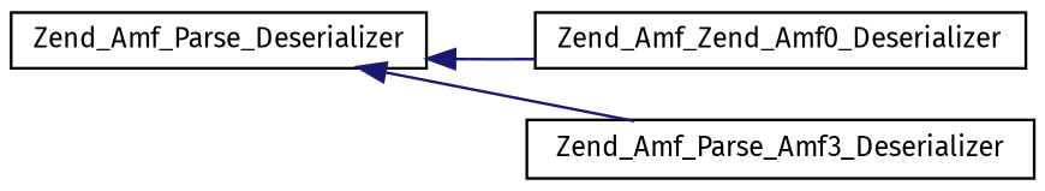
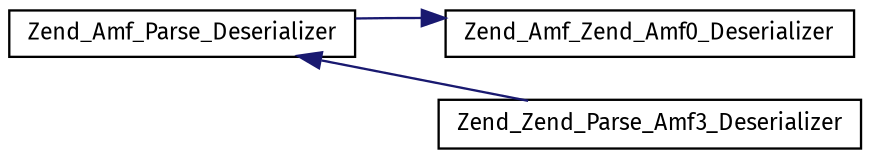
  digraph {
    fontname="Fira Sans"
    rankdir=LR
    node [color=black fillcolor=white fontname="Fira Sans" fontsize=10 shape=record style=filled]
    edge [color=midnightblue dir=back fontname="Fira Sans" fontsize=10 labelfontname=Helvetica labelfontsize=10 style=solid]
    n1 [height=0.2 label=Zend_Amf_Parse_Deserializer width=0.4]
    n2 [height=0.2 label=Zend_Amf_Zend_Amf0_Deserializer width=0.4]
-   n3 [height=0.2 label=Zend_Amf_Parse_Amf3_Deserializer width=0.4]
-   n1 -> n2
+   n3 [height=0.2 label=Zend_Zend_Parse_Amf3_Deserializer width=0.4]
+   n2 -> n1
    n1 -> n3
  }
